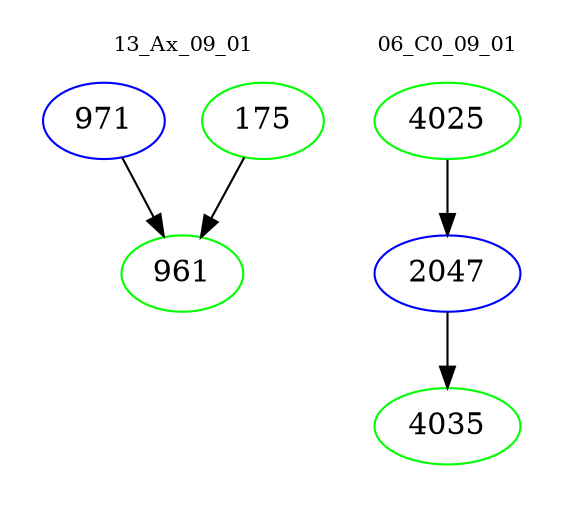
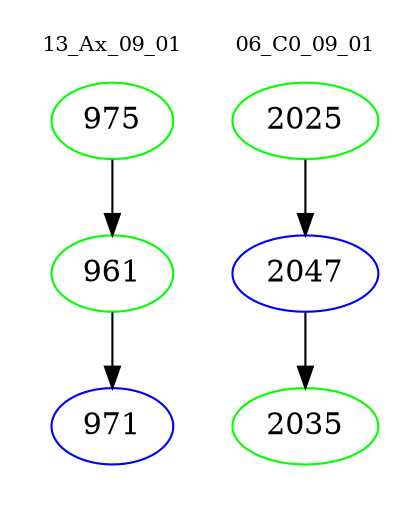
  digraph {
    node [color=green]
    edge [color=black]
-   n1 [label=175]
+   n1 [label=975]
    n2 [color=blue label=971]
    n3 [label=961]
-   n4 [label=4025]
+   n4 [label=2025]
    n5 [color=blue label=2047]
-   n6 [label=4035]
+   n6 [label=2035]
    subgraph cluster_1 {
      color=white
      fontsize=10
      label="13_Ax_09_01"
      n1
      n2
      n3
    }
    subgraph cluster_2 {
      color=white
      fontsize=10
      label="06_C0_09_01"
      n4
      n5
      n6
    }
    n1 -> n3
-   n2 -> n3
+   n3 -> n2
    n4 -> n5
    n5 -> n6
  }
